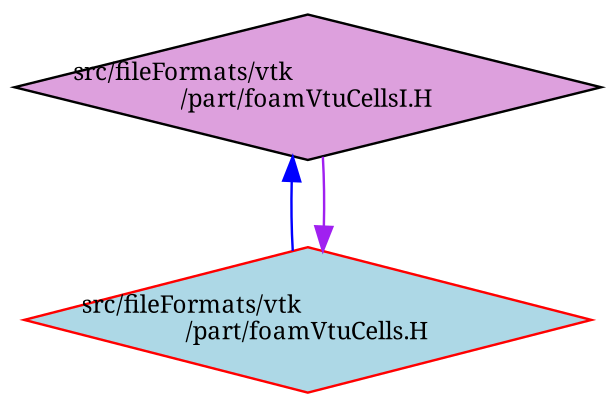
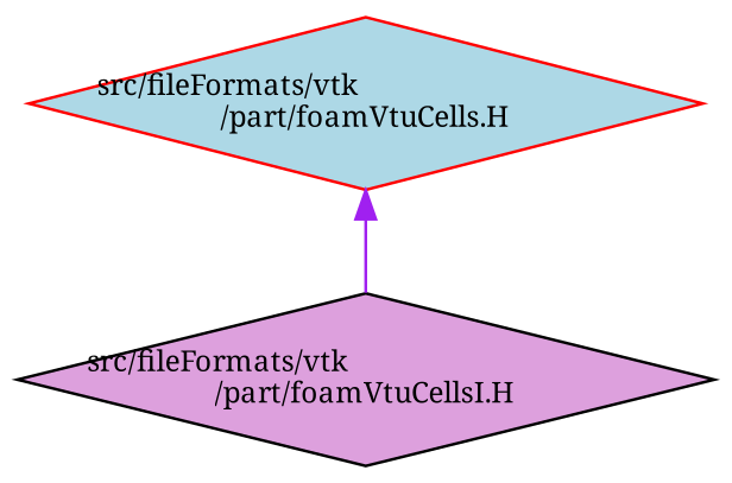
  digraph {
    fontname="Noto Serif"
    node [fontname="Noto Serif" fontsize=10 shape=diamond style=filled]
    edge [dir=back fontname="Noto Serif" fontsize=10 labelfontname=Helvetica labelfontsize=10 style=solid]
    n1 [color=black fillcolor=plum fontcolor=black height=0.2 label="src/fileFormats/vtk\l/part/foamVtuCellsI.H" width=0.4]
    n2 [color=red height=0.2 label="src/fileFormats/vtk\l/part/foamVtuCells.H" width=0.4 fillcolor=lightblue]
-   n1 -> n2 [color=blue]
    n2 -> n1 [color=purple]
  }
